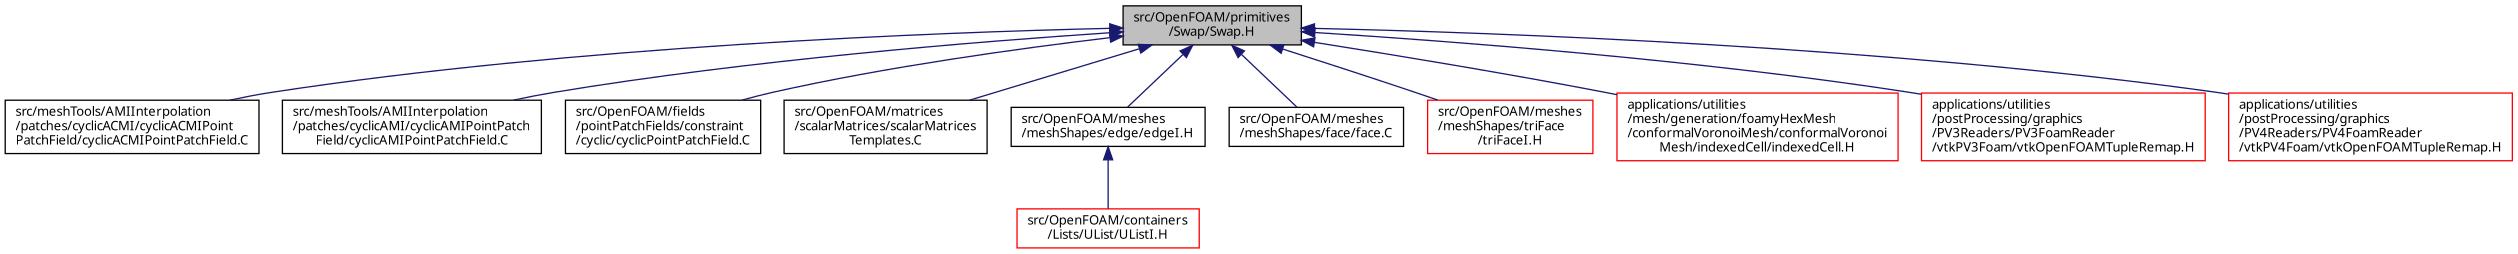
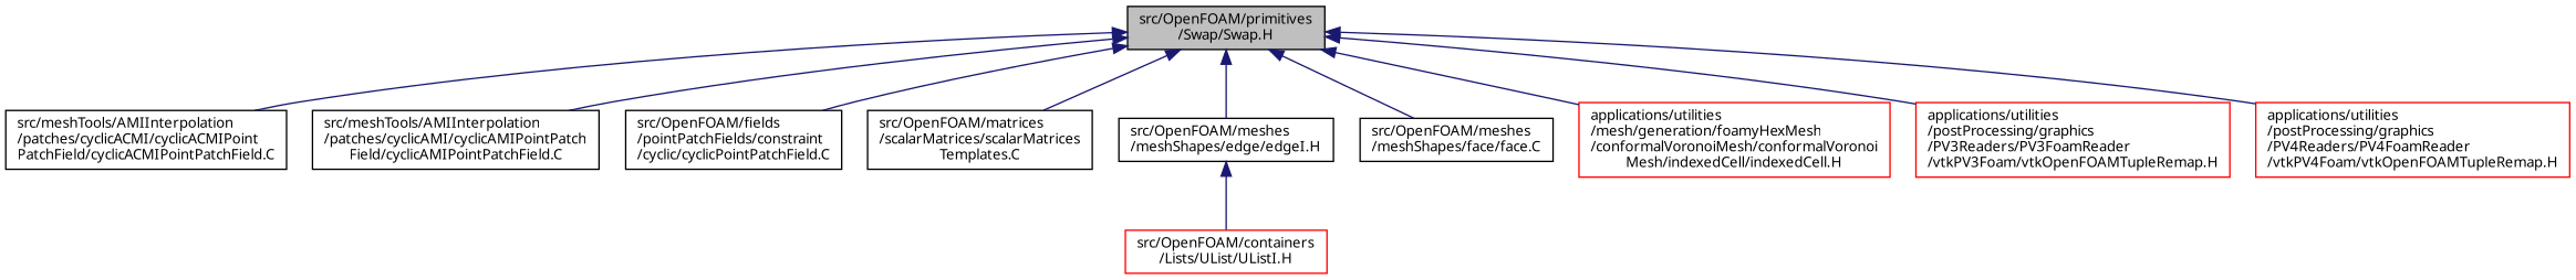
  digraph {
    fontname="Noto Sans"
    node [color=black fontname="Noto Sans" fontsize=10 shape=record]
    edge [color=midnightblue dir=back fontname="Noto Sans" fontsize=10 labelfontname=FreeSans labelfontsize=10 style=solid]
    n1 [fillcolor=grey75 fontcolor=black height=0.2 label="src/OpenFOAM/primitives\l/Swap/Swap.H" style=filled width=0.4]
    n2 [height=0.2 label="src/meshTools/AMIInterpolation\l/patches/cyclicACMI/cyclicACMIPoint\lPatchField/cyclicACMIPointPatchField.C" width=0.4]
    n3 [height=0.2 label="src/meshTools/AMIInterpolation\l/patches/cyclicAMI/cyclicAMIPointPatch\lField/cyclicAMIPointPatchField.C" width=0.4]
    n4 [height=0.2 label="src/OpenFOAM/fields\l/pointPatchFields/constraint\l/cyclic/cyclicPointPatchField.C" width=0.4]
    n5 [height=0.2 label="src/OpenFOAM/matrices\l/scalarMatrices/scalarMatrices\lTemplates.C" width=0.4]
    n6 [height=0.2 label="src/OpenFOAM/meshes\l/meshShapes/edge/edgeI.H" width=0.4]
    n7 [height=0.2 label="src/OpenFOAM/meshes\l/meshShapes/face/face.C" width=0.4]
-   n8 [color=red height=0.2 label="src/OpenFOAM/meshes\l/meshShapes/triFace\l/triFaceI.H" width=0.4]
    n9 [color=red height=0.2 label="applications/utilities\l/mesh/generation/foamyHexMesh\l/conformalVoronoiMesh/conformalVoronoi\lMesh/indexedCell/indexedCell.H" width=0.4]
    n10 [color=red height=0.2 label="applications/utilities\l/postProcessing/graphics\l/PV3Readers/PV3FoamReader\l/vtkPV3Foam/vtkOpenFOAMTupleRemap.H" width=0.4]
    n11 [color=red height=0.2 label="applications/utilities\l/postProcessing/graphics\l/PV4Readers/PV4FoamReader\l/vtkPV4Foam/vtkOpenFOAMTupleRemap.H" width=0.4]
    n12 [color=red height=0.2 label="src/OpenFOAM/containers\l/Lists/UList/UListI.H" width=0.4]
    n1 -> n2
    n1 -> n3
    n1 -> n4
    n1 -> n5
    n1 -> n6
    n1 -> n7
-   n1 -> n8
    n1 -> n9
    n1 -> n10
    n1 -> n11
    n6 -> n12
  }
